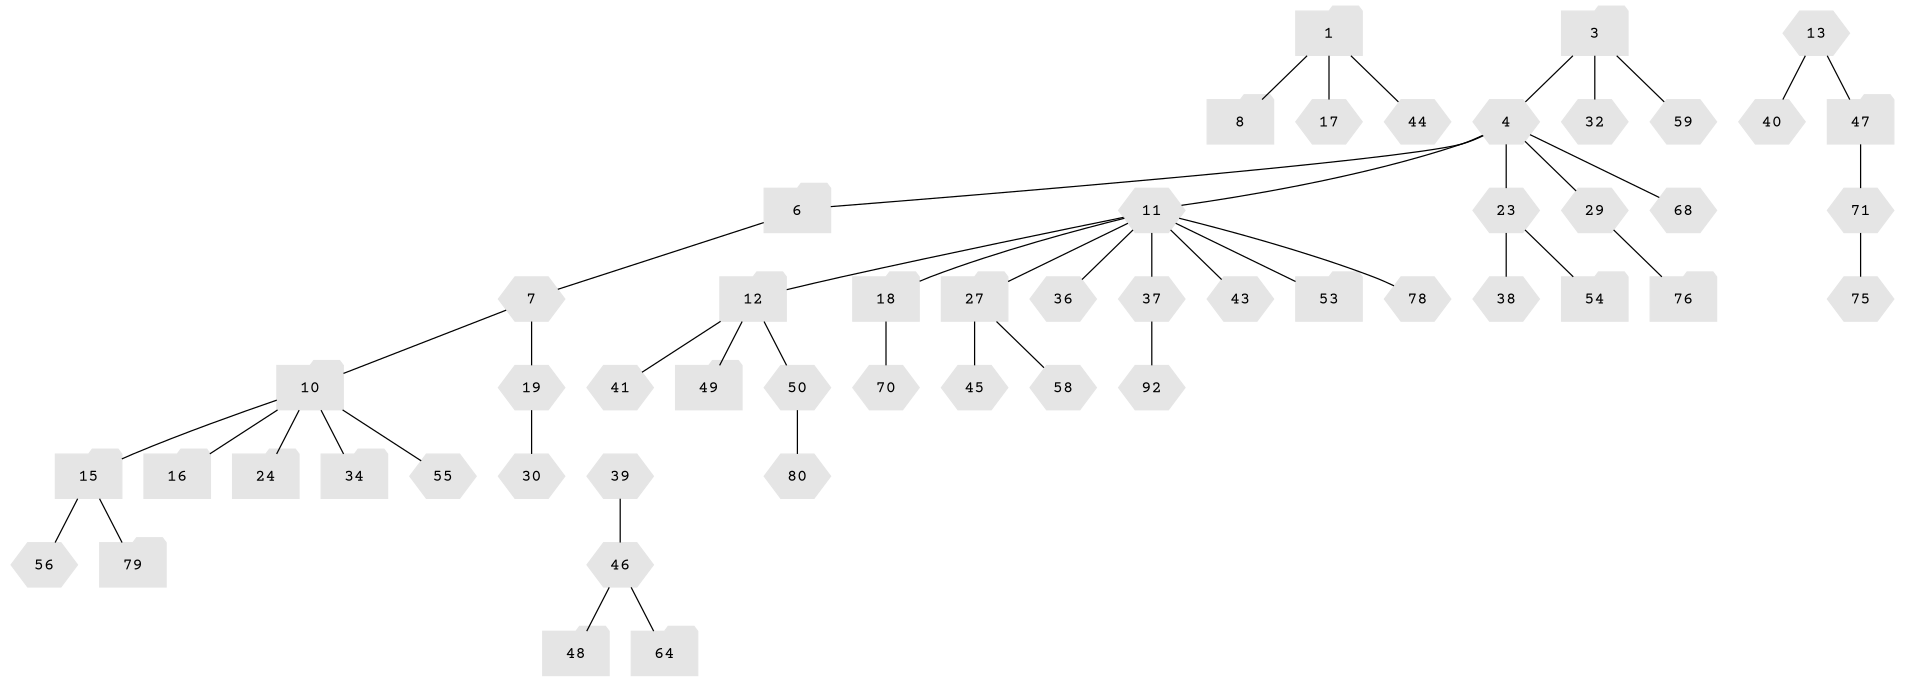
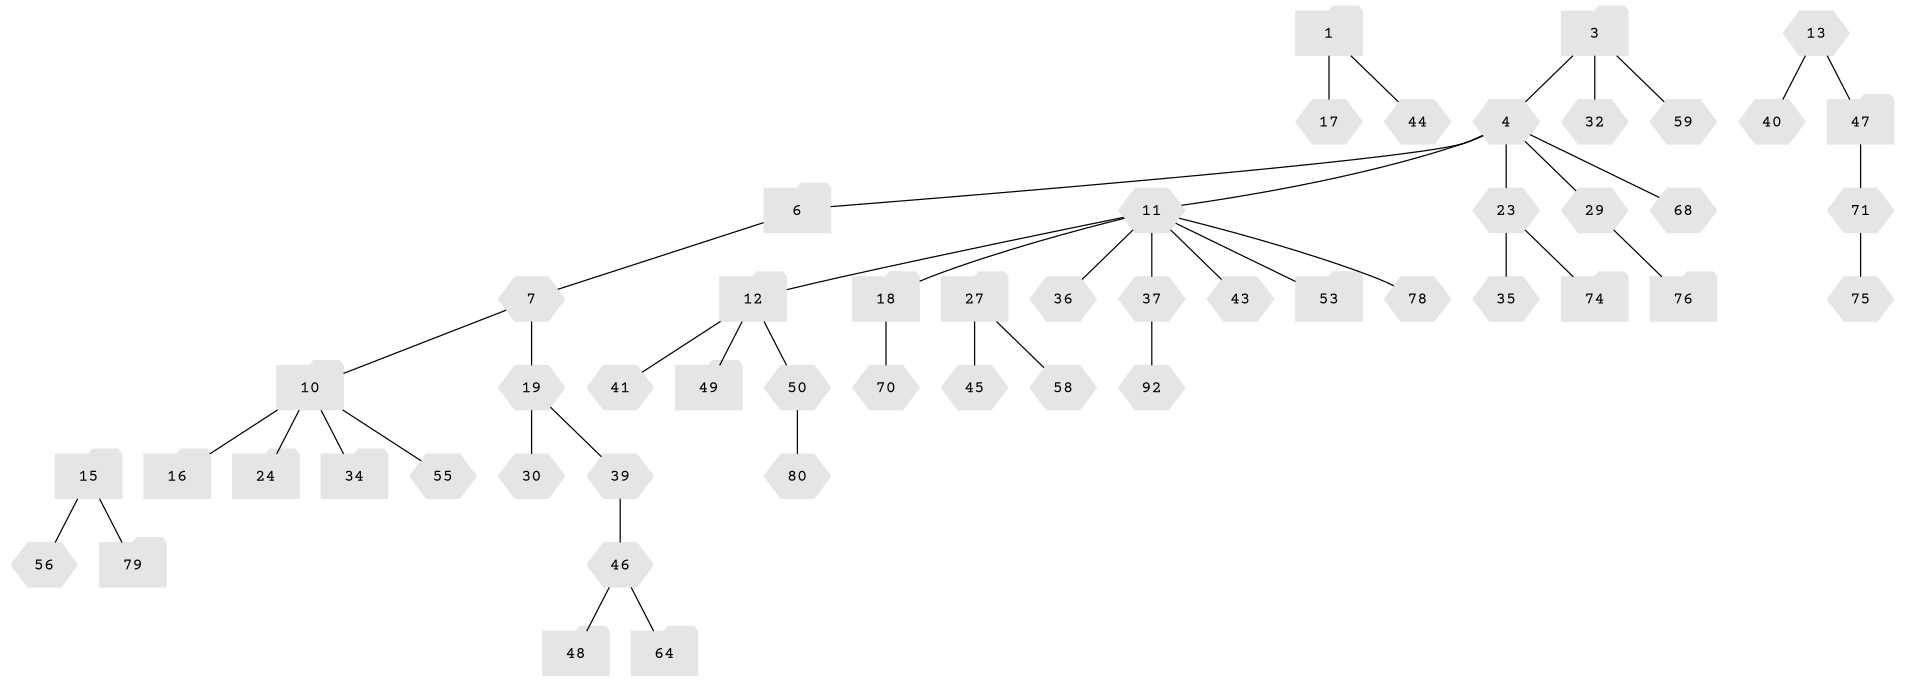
  graph {
    fontname="Courier Prime"
    node [color=gray90 fontname="Courier Prime" shape=hexagon style=filled]
    edge [fontname="Courier Prime"]
    1 [shape=folder super="+2"]
-   8 [shape=folder]
    17 [super="+42"]
    44
    3 [shape=folder]
    4 [super="+5"]
    32
    59
    6 [shape=folder]
    11 [super="+22"]
    23 [super="+35"]
    29 [super="+73"]
    68 [super="+72"]
    7 [super="+25"]
    12 [shape=folder super="+33"]
    18 [shape=folder super="+21"]
    27 [shape=folder super="+28"]
    36
    37 [super="+52"]
    43
    53 [shape=folder]
    78
-   38
-   54 [shape=folder]
+   38 [label=35]
+   54 [shape=folder label=74]
    76 [shape=folder]
    10 [shape=folder super="+14"]
    19 [super="+20"]
    15 [shape=folder super="+51"]
    16 [shape=folder]
    24 [shape=folder]
    34 [shape=folder]
    55
    30
    39
    56
    79 [shape=folder]
    41
    49 [shape=folder]
    50 [super="+67"]
    70
    45
    58 [super="+64"]
    n43 [label=92 super="+77"]
    13 [super="+31"]
    40 [super="+61"]
    47 [shape=folder]
    80
    71 [super="+81"]
    46 [super="+63"]
    48 [shape=folder]
    n51 [label=64 shape=folder]
    75
-   1 -- 8
    1 -- 17
    1 -- 44
    3 -- 4
    3 -- 32
    3 -- 59
    4 -- 6
    4 -- 11
    4 -- 23
    4 -- 29
    4 -- 68
    6 -- 7
    11 -- 12
    11 -- 18
-   11 -- 27
    11 -- 36
    11 -- 37
    11 -- 43
    11 -- 53
    11 -- 78
    23 -- 38
    23 -- 54
    29 -- 76
    7 -- 10
    7 -- 19
    12 -- 41
    12 -- 49
    12 -- 50
    18 -- 70
    27 -- 45
    27 -- 58
    37 -- n43
-   10 -- 15
    10 -- 16
    10 -- 24
    10 -- 34
    10 -- 55
    19 -- 30
+   19 -- 39
    15 -- 56
    15 -- 79
    39 -- 46
    50 -- 80
    13 -- 40
    13 -- 47
    47 -- 71
    71 -- 75
    46 -- 48
    46 -- n51
  }
